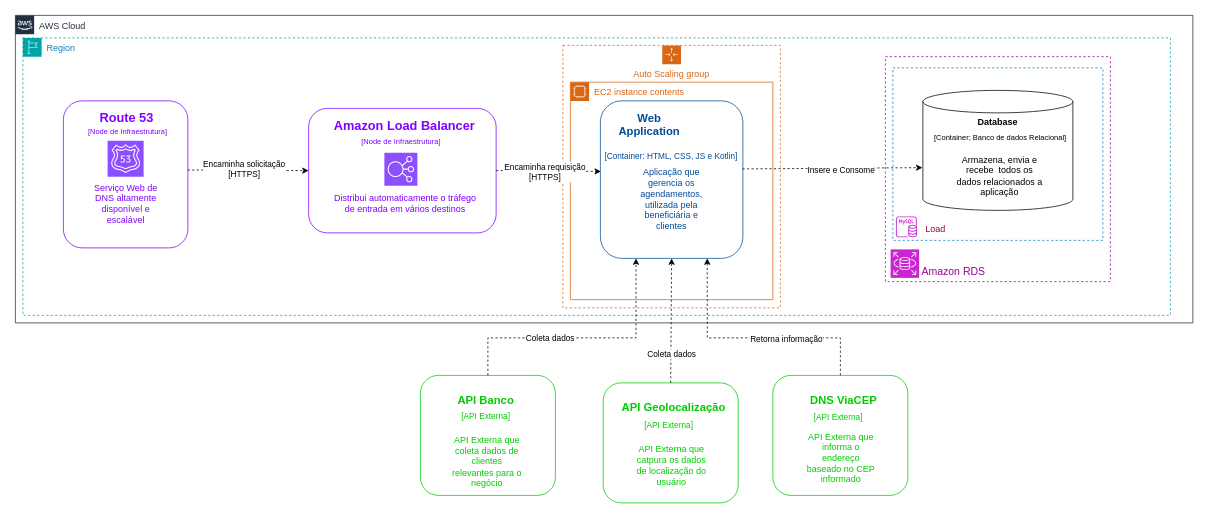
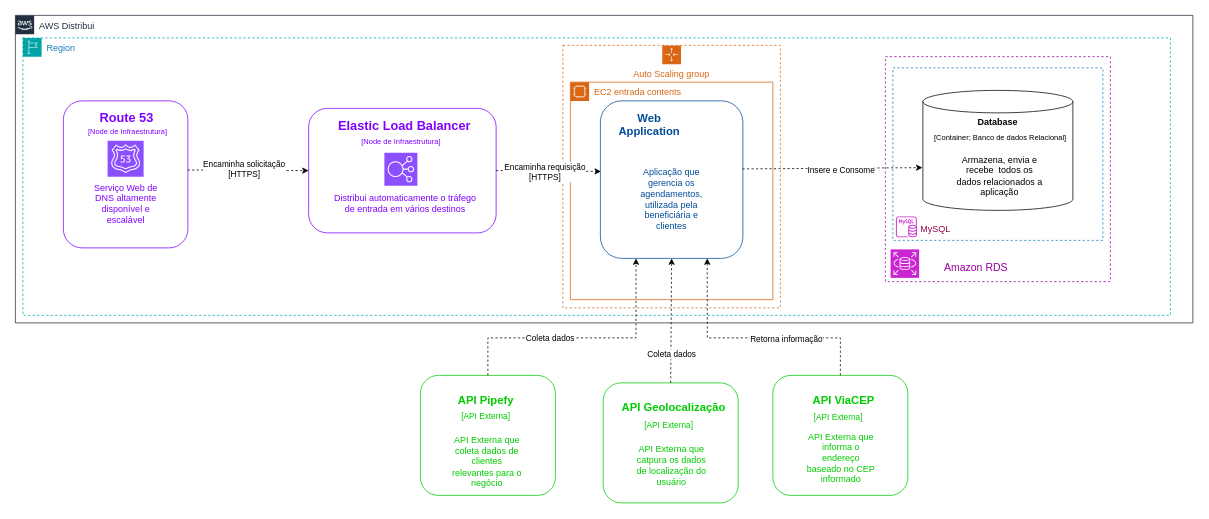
  <mxCell id="0" />
  <mxCell id="1" parent="0" />
- <mxCell id="2" value="AWS Cloud" style="points=[[0,0],[0.25,0],[0.5,0],[0.75,0],[1,0],[1,0.25],[1,0.5],[1,0.75],[1,1],[0.75,1],[0.5,1],[0.25,1],[0,1],[0,0.75],[0,0.5],[0,0.25]];outlineConnect=0;gradientColor=none;html=1;whiteSpace=wrap;fontSize=12;fontStyle=0;container=1;pointerEvents=0;collapsible=0;recursiveResize=0;shape=mxgraph.aws4.group;grIcon=mxgraph.aws4.group_aws_cloud_alt;strokeColor=#232F3E;fillColor=none;verticalAlign=top;align=left;spacingLeft=30;fontColor=#232F3E;dashed=0;" parent="1" vertex="1"><mxGeometry x="20" y="20" width="1570" height="410" as="geometry" /></mxCell>
+ <mxCell id="2" value="AWS Distribui" style="points=[[0,0],[0.25,0],[0.5,0],[0.75,0],[1,0],[1,0.25],[1,0.5],[1,0.75],[1,1],[0.75,1],[0.5,1],[0.25,1],[0,1],[0,0.75],[0,0.5],[0,0.25]];outlineConnect=0;gradientColor=none;html=1;whiteSpace=wrap;fontSize=12;fontStyle=0;container=1;pointerEvents=0;collapsible=0;recursiveResize=0;shape=mxgraph.aws4.group;grIcon=mxgraph.aws4.group_aws_cloud_alt;strokeColor=#232F3E;fillColor=none;verticalAlign=top;align=left;spacingLeft=30;fontColor=#232F3E;dashed=0;" parent="1" vertex="1"><mxGeometry x="20" y="20" width="1570" height="410" as="geometry" /></mxCell>
  <mxCell id="3" value="Region" style="points=[[0,0],[0.25,0],[0.5,0],[0.75,0],[1,0],[1,0.25],[1,0.5],[1,0.75],[1,1],[0.75,1],[0.5,1],[0.25,1],[0,1],[0,0.75],[0,0.5],[0,0.25]];outlineConnect=0;gradientColor=none;html=1;whiteSpace=wrap;fontSize=12;fontStyle=0;container=1;pointerEvents=0;collapsible=0;recursiveResize=0;shape=mxgraph.aws4.group;grIcon=mxgraph.aws4.group_region;strokeColor=#00A4A6;fillColor=none;verticalAlign=top;align=left;spacingLeft=30;fontColor=#147EBA;dashed=1;" parent="1" vertex="1"><mxGeometry x="30" y="50" width="1530" height="370" as="geometry" /></mxCell>
  <mxCell id="4" value="" style="rounded=1;whiteSpace=wrap;html=1;fillColor=none;strokeColor=#7F00FF;" parent="3" vertex="1"><mxGeometry x="54" y="84" width="166" height="196" as="geometry" /></mxCell>
  <mxCell id="5" value="&lt;b style=&quot;font-size: 17px;&quot;&gt;&lt;font color=&quot;#7f00ff&quot;&gt;Route 53&lt;/font&gt;&lt;/b&gt;" style="text;html=1;align=center;verticalAlign=middle;whiteSpace=wrap;rounded=0;strokeWidth=4;fontSize=17;" parent="3" vertex="1"><mxGeometry x="97" y="93" width="83" height="30" as="geometry" /></mxCell>
  <mxCell id="6" value="&lt;font color=&quot;#7f00ff&quot;&gt;Serviço Web de DNS altamente disponível e escalável&lt;/font&gt;" style="text;html=1;align=center;verticalAlign=middle;whiteSpace=wrap;rounded=0;" parent="3" vertex="1"><mxGeometry x="80.5" y="206" width="113" height="30" as="geometry" /></mxCell>
  <mxCell id="7" value="" style="sketch=0;points=[[0,0,0],[0.25,0,0],[0.5,0,0],[0.75,0,0],[1,0,0],[0,1,0],[0.25,1,0],[0.5,1,0],[0.75,1,0],[1,1,0],[0,0.25,0],[0,0.5,0],[0,0.75,0],[1,0.25,0],[1,0.5,0],[1,0.75,0]];outlineConnect=0;fontColor=#232F3E;fillColor=#8C4FFF;strokeColor=#ffffff;dashed=0;verticalLabelPosition=bottom;verticalAlign=top;align=center;html=1;fontSize=12;fontStyle=0;aspect=fixed;shape=mxgraph.aws4.resourceIcon;resIcon=mxgraph.aws4.route_53;" parent="3" vertex="1"><mxGeometry x="113" y="137" width="48" height="48" as="geometry" /></mxCell>
  <mxCell id="8" value="" style="rounded=1;whiteSpace=wrap;html=1;fillColor=none;strokeColor=#7F00FF;" parent="3" vertex="1"><mxGeometry x="381" y="94" width="250" height="166" as="geometry" /></mxCell>
- <mxCell id="9" value="&lt;b style=&quot;font-size: 17px;&quot;&gt;&lt;font color=&quot;#7f00ff&quot;&gt;Amazon Load Balancer&lt;/font&gt;&lt;/b&gt;" style="text;html=1;align=center;verticalAlign=middle;whiteSpace=wrap;rounded=0;strokeWidth=4;fontSize=17;" parent="3" vertex="1"><mxGeometry x="412" y="103" width="194" height="30" as="geometry" /></mxCell>
+ <mxCell id="9" value="&lt;b style=&quot;font-size: 17px;&quot;&gt;&lt;font color=&quot;#7f00ff&quot;&gt;Elastic Load Balancer&lt;/font&gt;&lt;/b&gt;" style="text;html=1;align=center;verticalAlign=middle;whiteSpace=wrap;rounded=0;strokeWidth=4;fontSize=17;" parent="3" vertex="1"><mxGeometry x="412" y="103" width="194" height="30" as="geometry" /></mxCell>
  <mxCell id="10" value="&lt;font color=&quot;#7f00ff&quot;&gt;Distribui automaticamente o tráfego de entrada em vários destinos&lt;/font&gt;" style="text;html=1;align=center;verticalAlign=middle;whiteSpace=wrap;rounded=0;" parent="3" vertex="1"><mxGeometry x="406.5" y="206" width="205.5" height="30" as="geometry" /></mxCell>
  <mxCell id="11" value="" style="sketch=0;points=[[0,0,0],[0.25,0,0],[0.5,0,0],[0.75,0,0],[1,0,0],[0,1,0],[0.25,1,0],[0.5,1,0],[0.75,1,0],[1,1,0],[0,0.25,0],[0,0.5,0],[0,0.75,0],[1,0.25,0],[1,0.5,0],[1,0.75,0]];outlineConnect=0;fontColor=#232F3E;fillColor=#8C4FFF;strokeColor=#ffffff;dashed=0;verticalLabelPosition=bottom;verticalAlign=top;align=center;html=1;fontSize=12;fontStyle=0;aspect=fixed;shape=mxgraph.aws4.resourceIcon;resIcon=mxgraph.aws4.elastic_load_balancing;" parent="3" vertex="1"><mxGeometry x="482" y="153" width="44" height="44" as="geometry" /></mxCell>
  <mxCell id="12" value="Auto Scaling group" style="points=[[0,0],[0.25,0],[0.5,0],[0.75,0],[1,0],[1,0.25],[1,0.5],[1,0.75],[1,1],[0.75,1],[0.5,1],[0.25,1],[0,1],[0,0.75],[0,0.5],[0,0.25]];outlineConnect=0;gradientColor=none;html=1;whiteSpace=wrap;fontSize=12;fontStyle=0;container=1;pointerEvents=0;collapsible=0;recursiveResize=0;shape=mxgraph.aws4.groupCenter;grIcon=mxgraph.aws4.group_auto_scaling_group;grStroke=1;strokeColor=#D86613;fillColor=none;verticalAlign=top;align=center;fontColor=#D86613;dashed=1;spacingTop=25;" parent="3" vertex="1"><mxGeometry x="720" y="10" width="290" height="350" as="geometry" /></mxCell>
  <mxCell id="13" value="" style="rounded=1;whiteSpace=wrap;html=1;fillColor=none;strokeColor=#004C99;" parent="12" vertex="1"><mxGeometry x="50" y="74" width="190" height="210" as="geometry" /></mxCell>
  <mxCell id="14" value="&lt;b&gt;&lt;font color=&quot;#004c99&quot; style=&quot;font-size: 15px;&quot;&gt;Web Application&lt;/font&gt;&lt;/b&gt;" style="text;html=1;align=center;verticalAlign=middle;whiteSpace=wrap;rounded=0;strokeColor=none;" parent="12" vertex="1"><mxGeometry x="67.5" y="83" width="95" height="43" as="geometry" /></mxCell>
  <mxCell id="15" value="&lt;font color=&quot;#004c99&quot;&gt;Aplicação que gerencia os agendamentos, utilizada pela beneficiária e clientes&lt;/font&gt;" style="text;html=1;align=center;verticalAlign=middle;whiteSpace=wrap;rounded=0;strokeColor=none;" parent="12" vertex="1"><mxGeometry x="115" y="190" width="60" height="30" as="geometry" /></mxCell>
- <mxCell id="16" value="EC2 instance contents" style="points=[[0,0],[0.25,0],[0.5,0],[0.75,0],[1,0],[1,0.25],[1,0.5],[1,0.75],[1,1],[0.75,1],[0.5,1],[0.25,1],[0,1],[0,0.75],[0,0.5],[0,0.25]];outlineConnect=0;gradientColor=none;html=1;whiteSpace=wrap;fontSize=12;fontStyle=0;container=1;pointerEvents=0;collapsible=0;recursiveResize=0;shape=mxgraph.aws4.group;grIcon=mxgraph.aws4.group_ec2_instance_contents;strokeColor=#D86613;fillColor=none;verticalAlign=top;align=left;spacingLeft=30;fontColor=#D86613;dashed=0;" vertex="1" parent="12"><mxGeometry x="10" y="49" width="270" height="290" as="geometry" /></mxCell>
+ <mxCell id="16" value="EC2 entrada contents" style="points=[[0,0],[0.25,0],[0.5,0],[0.75,0],[1,0],[1,0.25],[1,0.5],[1,0.75],[1,1],[0.75,1],[0.5,1],[0.25,1],[0,1],[0,0.75],[0,0.5],[0,0.25]];outlineConnect=0;gradientColor=none;html=1;whiteSpace=wrap;fontSize=12;fontStyle=0;container=1;pointerEvents=0;collapsible=0;recursiveResize=0;shape=mxgraph.aws4.group;grIcon=mxgraph.aws4.group_ec2_instance_contents;strokeColor=#D86613;fillColor=none;verticalAlign=top;align=left;spacingLeft=30;fontColor=#D86613;dashed=0;" vertex="1" parent="12"><mxGeometry x="10" y="49" width="270" height="290" as="geometry" /></mxCell>
  <mxCell id="17" value="&lt;font color=&quot;#7f00ff&quot; style=&quot;font-size: 10px;&quot;&gt;[Node de Infraestrutura]&lt;/font&gt;" style="text;html=1;align=center;verticalAlign=middle;whiteSpace=wrap;rounded=0;" parent="3" vertex="1"><mxGeometry x="48.5" y="110" width="181.5" height="30" as="geometry" /></mxCell>
  <mxCell id="18" value="&lt;font color=&quot;#7f00ff&quot; style=&quot;font-size: 10px;&quot;&gt;[Node de Infraestrutura]&lt;/font&gt;" style="text;html=1;align=center;verticalAlign=middle;whiteSpace=wrap;rounded=0;" parent="3" vertex="1"><mxGeometry x="411.75" y="123" width="184.5" height="30" as="geometry" /></mxCell>
- <mxCell id="19" value="&lt;font color=&quot;#004c99&quot; style=&quot;font-size: 11px;&quot;&gt;[Container: HTML, CSS, JS e Kotlin]&lt;/font&gt;" style="text;html=1;align=center;verticalAlign=middle;whiteSpace=wrap;rounded=0;strokeColor=none;" parent="3" vertex="1"><mxGeometry x="771.75" y="143" width="184.5" height="30" as="geometry" /></mxCell>
  <mxCell id="20" value="" style="fillColor=none;strokeColor=#990099;dashed=1;verticalAlign=top;fontStyle=0;fontColor=#147EBA;whiteSpace=wrap;html=1;" parent="3" vertex="1"><mxGeometry x="1150" y="25" width="300" height="300" as="geometry" /></mxCell>
  <mxCell id="21" value="" style="sketch=0;points=[[0,0,0],[0.25,0,0],[0.5,0,0],[0.75,0,0],[1,0,0],[0,1,0],[0.25,1,0],[0.5,1,0],[0.75,1,0],[1,1,0],[0,0.25,0],[0,0.5,0],[0,0.75,0],[1,0.25,0],[1,0.5,0],[1,0.75,0]];outlineConnect=0;fontColor=#232F3E;fillColor=#C925D1;strokeColor=#ffffff;dashed=0;verticalLabelPosition=bottom;verticalAlign=top;align=center;html=1;fontSize=12;fontStyle=0;aspect=fixed;shape=mxgraph.aws4.resourceIcon;resIcon=mxgraph.aws4.rds;" parent="3" vertex="1"><mxGeometry x="1157" y="282" width="38" height="38" as="geometry" /></mxCell>
- <mxCell id="22" value="&lt;font color=&quot;#990099&quot; style=&quot;font-size: 14px;&quot;&gt;Amazon RDS&lt;/font&gt;" style="text;html=1;align=center;verticalAlign=middle;whiteSpace=wrap;rounded=0;" parent="3" vertex="1"><mxGeometry x="1196" y="296" width="90" height="30" as="geometry" /></mxCell>
+ <mxCell id="22" value="&lt;font color=&quot;#990099&quot; style=&quot;font-size: 14px;&quot;&gt;Amazon RDS&lt;/font&gt;" style="text;html=1;align=center;verticalAlign=middle;whiteSpace=wrap;rounded=0;" parent="3" vertex="1"><mxGeometry x="1226" y="291" width="90" height="30" as="geometry" /></mxCell>
  <mxCell id="23" value="" style="fillColor=none;strokeColor=#147EBA;dashed=1;verticalAlign=top;fontStyle=0;fontColor=#147EBA;whiteSpace=wrap;html=1;" parent="3" vertex="1"><mxGeometry x="1160" y="40" width="280" height="230" as="geometry" /></mxCell>
  <mxCell id="24" value="" style="sketch=0;outlineConnect=0;fontColor=#232F3E;gradientColor=none;fillColor=#C925D1;strokeColor=none;dashed=0;verticalLabelPosition=bottom;verticalAlign=top;align=center;html=1;fontSize=12;fontStyle=0;aspect=fixed;pointerEvents=1;shape=mxgraph.aws4.rds_mysql_instance;" parent="3" vertex="1"><mxGeometry x="1164" y="238" width="28" height="28" as="geometry" /></mxCell>
- <mxCell id="25" value="&lt;font color=&quot;#99004d&quot;&gt;Load&lt;/font&gt;" style="text;html=1;align=center;verticalAlign=middle;whiteSpace=wrap;rounded=0;" parent="3" vertex="1"><mxGeometry x="1187" y="240" width="60" height="30" as="geometry" /></mxCell>
+ <mxCell id="25" value="&lt;font color=&quot;#99004d&quot;&gt;MySQL&lt;/font&gt;" style="text;html=1;align=center;verticalAlign=middle;whiteSpace=wrap;rounded=0;" parent="3" vertex="1"><mxGeometry x="1187" y="240" width="60" height="30" as="geometry" /></mxCell>
  <mxCell id="26" value="" style="shape=cylinder3;whiteSpace=wrap;html=1;boundedLbl=1;backgroundOutline=1;size=15;fillColor=none;" parent="3" vertex="1"><mxGeometry x="1200" y="70" width="200" height="160" as="geometry" /></mxCell>
  <mxCell id="27" value="&lt;b&gt;Database&lt;/b&gt;" style="text;html=1;align=center;verticalAlign=middle;whiteSpace=wrap;rounded=0;" parent="3" vertex="1"><mxGeometry x="1270" y="97" width="60" height="30" as="geometry" /></mxCell>
  <mxCell id="28" value="Armazena, envia e recebe&amp;nbsp; todos os dados relacionados a aplicação" style="text;html=1;align=center;verticalAlign=middle;whiteSpace=wrap;rounded=0;" parent="3" vertex="1"><mxGeometry x="1240" y="169" width="125" height="30" as="geometry" /></mxCell>
  <mxCell id="29" value="&lt;font style=&quot;font-size: 10px;&quot;&gt;[Container; Banco de dados Relacional]&lt;/font&gt;" style="text;html=1;align=center;verticalAlign=middle;whiteSpace=wrap;rounded=0;" parent="3" vertex="1"><mxGeometry x="1210.75" y="117" width="184.5" height="30" as="geometry" /></mxCell>
  <mxCell id="30" value="" style="html=1;labelBackgroundColor=#ffffff;startArrow=none;startFill=0;startSize=6;endArrow=classic;endFill=1;endSize=6;jettySize=auto;orthogonalLoop=1;strokeWidth=1;dashed=1;fontSize=14;rounded=0;exitX=0.998;exitY=0.47;exitDx=0;exitDy=0;exitPerimeter=0;entryX=0;entryY=0.5;entryDx=0;entryDy=0;" parent="3" source="4" target="8" edge="1"><mxGeometry width="60" height="60" relative="1" as="geometry"><mxPoint x="260" y="223" as="sourcePoint" /><mxPoint x="320" y="163" as="targetPoint" /></mxGeometry></mxCell>
  <mxCell id="31" value="&lt;div style=&quot;&quot;&gt;Encaminha solicitação&lt;/div&gt;&lt;div style=&quot;&quot;&gt;[HTTPS]&lt;/div&gt;" style="edgeLabel;html=1;align=center;verticalAlign=middle;resizable=0;points=[];" parent="30" vertex="1" connectable="0"><mxGeometry x="-0.074" y="2" relative="1" as="geometry"><mxPoint as="offset" /></mxGeometry></mxCell>
  <mxCell id="32" value="" style="html=1;labelBackgroundColor=#ffffff;startArrow=none;startFill=0;startSize=6;endArrow=classic;endFill=1;endSize=6;jettySize=auto;orthogonalLoop=1;strokeWidth=1;dashed=1;fontSize=14;rounded=0;entryX=0.004;entryY=0.448;entryDx=0;entryDy=0;entryPerimeter=0;exitX=1;exitY=0.5;exitDx=0;exitDy=0;" parent="3" source="8" target="13" edge="1"><mxGeometry width="60" height="60" relative="1" as="geometry"><mxPoint x="640" y="180" as="sourcePoint" /><mxPoint x="730" y="155" as="targetPoint" /></mxGeometry></mxCell>
  <mxCell id="33" value="Encaminha requisição&lt;div&gt;[HTTPS]&lt;/div&gt;" style="edgeLabel;html=1;align=center;verticalAlign=middle;resizable=0;points=[];" parent="32" vertex="1" connectable="0"><mxGeometry x="-0.17" y="-1" relative="1" as="geometry"><mxPoint x="7" as="offset" /></mxGeometry></mxCell>
  <mxCell id="34" value="" style="html=1;labelBackgroundColor=#ffffff;startArrow=none;startFill=0;startSize=6;endArrow=classic;endFill=1;endSize=6;jettySize=auto;orthogonalLoop=1;strokeWidth=1;dashed=1;fontSize=14;rounded=0;exitX=0.997;exitY=0.432;exitDx=0;exitDy=0;exitPerimeter=0;entryX=-0.003;entryY=0.644;entryDx=0;entryDy=0;entryPerimeter=0;" parent="3" source="13" target="26" edge="1"><mxGeometry width="60" height="60" relative="1" as="geometry"><mxPoint x="1040" y="200" as="sourcePoint" /><mxPoint x="1100" y="140" as="targetPoint" /></mxGeometry></mxCell>
  <mxCell id="35" value="Insere e Consome" style="edgeLabel;html=1;align=center;verticalAlign=middle;resizable=0;points=[];" parent="34" vertex="1" connectable="0"><mxGeometry x="0.091" y="-3" relative="1" as="geometry"><mxPoint as="offset" /></mxGeometry></mxCell>
  <mxCell id="36" value="" style="rounded=1;whiteSpace=wrap;html=1;fillColor=none;strokeColor=#00CC00;" parent="1" vertex="1"><mxGeometry x="560" y="500" width="180" height="160" as="geometry" /></mxCell>
- <mxCell id="37" value="&lt;b&gt;&lt;font color=&quot;#00cc00&quot; style=&quot;font-size: 15px;&quot;&gt;API Banco&lt;/font&gt;&lt;/b&gt;" style="text;html=1;align=center;verticalAlign=middle;whiteSpace=wrap;rounded=0;strokeColor=none;" parent="1" vertex="1"><mxGeometry x="600" y="510" width="95" height="43" as="geometry" /></mxCell>
+ <mxCell id="37" value="&lt;b&gt;&lt;font color=&quot;#00cc00&quot; style=&quot;font-size: 15px;&quot;&gt;API Pipefy&lt;/font&gt;&lt;/b&gt;" style="text;html=1;align=center;verticalAlign=middle;whiteSpace=wrap;rounded=0;strokeColor=none;" parent="1" vertex="1"><mxGeometry x="600" y="510" width="95" height="43" as="geometry" /></mxCell>
  <mxCell id="38" value="&lt;font color=&quot;#00cc00&quot; style=&quot;font-size: 11px;&quot;&gt;[API Externa]&lt;/font&gt;" style="text;html=1;align=center;verticalAlign=middle;whiteSpace=wrap;rounded=0;strokeColor=none;" parent="1" vertex="1"><mxGeometry x="555.25" y="540" width="184.5" height="30" as="geometry" /></mxCell>
  <mxCell id="39" value="&lt;font color=&quot;#00cc00&quot;&gt;API Externa que coleta dados de clientes relevantes para o negócio&lt;/font&gt;" style="text;html=1;align=center;verticalAlign=middle;whiteSpace=wrap;rounded=0;strokeColor=none;" parent="1" vertex="1"><mxGeometry x="599" y="600" width="100" height="30" as="geometry" /></mxCell>
  <mxCell id="40" value="" style="html=1;labelBackgroundColor=#ffffff;startArrow=none;startFill=0;startSize=6;endArrow=classic;endFill=1;endSize=6;jettySize=auto;orthogonalLoop=1;strokeWidth=1;dashed=1;fontSize=14;rounded=0;exitX=0.5;exitY=0;exitDx=0;exitDy=0;entryX=0.25;entryY=1;entryDx=0;entryDy=0;edgeStyle=orthogonalEdgeStyle;" parent="1" source="36" target="13" edge="1"><mxGeometry width="60" height="60" relative="1" as="geometry"><mxPoint x="760" y="530" as="sourcePoint" /><mxPoint x="820" y="470" as="targetPoint" /><Array as="points"><mxPoint x="650" y="450" /><mxPoint x="848" y="450" /></Array></mxGeometry></mxCell>
  <mxCell id="41" value="Coleta dados" style="edgeLabel;html=1;align=center;verticalAlign=middle;resizable=0;points=[];" parent="40" vertex="1" connectable="0"><mxGeometry x="-0.287" y="2" relative="1" as="geometry"><mxPoint x="6" y="2" as="offset" /></mxGeometry></mxCell>
  <mxCell id="42" value="" style="rounded=1;whiteSpace=wrap;html=1;fillColor=none;strokeColor=#00CC00;" parent="1" vertex="1"><mxGeometry x="1030" y="500" width="180" height="160" as="geometry" /></mxCell>
- <mxCell id="43" value="&lt;b&gt;&lt;font color=&quot;#00cc00&quot; style=&quot;font-size: 15px;&quot;&gt;DNS ViaCEP&lt;/font&gt;&lt;/b&gt;" style="text;html=1;align=center;verticalAlign=middle;whiteSpace=wrap;rounded=0;strokeColor=none;" parent="1" vertex="1"><mxGeometry x="1077" y="510" width="95" height="43" as="geometry" /></mxCell>
+ <mxCell id="43" value="&lt;b&gt;&lt;font color=&quot;#00cc00&quot; style=&quot;font-size: 15px;&quot;&gt;API ViaCEP&lt;/font&gt;&lt;/b&gt;" style="text;html=1;align=center;verticalAlign=middle;whiteSpace=wrap;rounded=0;strokeColor=none;" parent="1" vertex="1"><mxGeometry x="1077" y="510" width="95" height="43" as="geometry" /></mxCell>
  <mxCell id="44" value="&lt;font color=&quot;#00cc00&quot; style=&quot;font-size: 11px;&quot;&gt;[API Externa]&lt;/font&gt;" style="text;html=1;align=center;verticalAlign=middle;whiteSpace=wrap;rounded=0;strokeColor=none;" parent="1" vertex="1"><mxGeometry x="1025.25" y="541" width="184.5" height="30" as="geometry" /></mxCell>
  <mxCell id="45" value="&lt;font color=&quot;#00cc00&quot;&gt;API Externa que informa o endereço baseado no CEP informado&lt;/font&gt;" style="text;html=1;align=center;verticalAlign=middle;whiteSpace=wrap;rounded=0;strokeColor=none;" parent="1" vertex="1"><mxGeometry x="1071" y="595" width="100" height="30" as="geometry" /></mxCell>
  <mxCell id="46" value="" style="html=1;labelBackgroundColor=#ffffff;startArrow=none;startFill=0;startSize=6;endArrow=classic;endFill=1;endSize=6;jettySize=auto;orthogonalLoop=1;strokeWidth=1;dashed=1;fontSize=14;rounded=0;exitX=0.5;exitY=0;exitDx=0;exitDy=0;entryX=0.75;entryY=1;entryDx=0;entryDy=0;edgeStyle=orthogonalEdgeStyle;" parent="1" source="42" target="13" edge="1"><mxGeometry width="60" height="60" relative="1" as="geometry"><mxPoint x="850" y="490" as="sourcePoint" /><mxPoint x="910" y="430" as="targetPoint" /><Array as="points"><mxPoint x="1120" y="450" /><mxPoint x="943" y="450" /></Array></mxGeometry></mxCell>
  <mxCell id="47" value="Retorna informação" style="edgeLabel;html=1;align=center;verticalAlign=middle;resizable=0;points=[];" parent="46" vertex="1" connectable="0"><mxGeometry x="-0.395" y="1" relative="1" as="geometry"><mxPoint x="-22" as="offset" /></mxGeometry></mxCell>
  <mxCell id="48" value="" style="rounded=1;whiteSpace=wrap;html=1;fillColor=none;strokeColor=#00CC00;" vertex="1" parent="1"><mxGeometry x="803.75" y="510" width="180" height="160" as="geometry" /></mxCell>
  <mxCell id="49" value="&lt;b&gt;&lt;font color=&quot;#00cc00&quot; style=&quot;font-size: 15px;&quot;&gt;API Geolocalização&lt;/font&gt;&lt;/b&gt;" style="text;html=1;align=center;verticalAlign=middle;whiteSpace=wrap;rounded=0;strokeColor=none;" vertex="1" parent="1"><mxGeometry x="826" y="520" width="143.75" height="43" as="geometry" /></mxCell>
  <mxCell id="50" value="&lt;font color=&quot;#00cc00&quot; style=&quot;font-size: 11px;&quot;&gt;[API Externa]&lt;/font&gt;" style="text;html=1;align=center;verticalAlign=middle;whiteSpace=wrap;rounded=0;strokeColor=none;" vertex="1" parent="1"><mxGeometry x="799" y="551" width="184.5" height="30" as="geometry" /></mxCell>
  <mxCell id="51" value="&lt;font color=&quot;#00cc00&quot;&gt;API Externa que catpura os dados de localização do usuário&lt;/font&gt;" style="text;html=1;align=center;verticalAlign=middle;whiteSpace=wrap;rounded=0;strokeColor=none;" vertex="1" parent="1"><mxGeometry x="844.75" y="605" width="100" height="30" as="geometry" /></mxCell>
  <mxCell id="52" value="" style="html=1;labelBackgroundColor=#ffffff;startArrow=none;startFill=0;startSize=6;endArrow=classic;endFill=1;endSize=6;jettySize=auto;orthogonalLoop=1;strokeWidth=1;dashed=1;fontSize=14;rounded=0;exitX=0.5;exitY=0;exitDx=0;exitDy=0;entryX=0.5;entryY=1;entryDx=0;entryDy=0;" edge="1" parent="1" source="48" target="13"><mxGeometry width="60" height="60" relative="1" as="geometry"><mxPoint x="980" y="530" as="sourcePoint" /><mxPoint x="1040" y="470" as="targetPoint" /></mxGeometry></mxCell>
  <mxCell id="53" value="Coleta dados" style="edgeLabel;html=1;align=center;verticalAlign=middle;resizable=0;points=[];" vertex="1" connectable="0" parent="52"><mxGeometry x="-0.561" y="-1" relative="1" as="geometry"><mxPoint x="-1" y="-3" as="offset" /></mxGeometry></mxCell>
